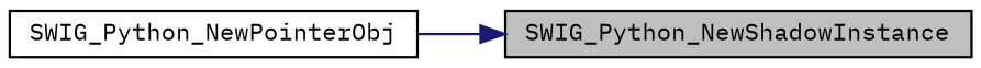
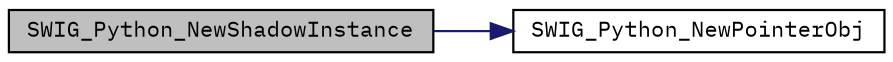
  digraph {
    rankdir=RL
    fontname="IBM Plex Mono"
    node [color=black fontname="IBM Plex Mono" fontsize=10 shape=record style=filled]
    n1 [fillcolor=grey75 fontcolor=black height=0.2 label=SWIG_Python_NewShadowInstance width=0.4]
    n2 [fillcolor=white height=0.2 label=SWIG_Python_NewPointerObj width=0.4]
-   n1 -> n2 [color=midnightblue dir=back fontname="IBM Plex Mono" fontsize=10 labelfontname=Helvetica labelfontsize=10 style=solid]
+   n2 -> n1 [color=midnightblue dir=back fontname="IBM Plex Mono" fontsize=10 labelfontname=Helvetica labelfontsize=10 style=solid]
  }
